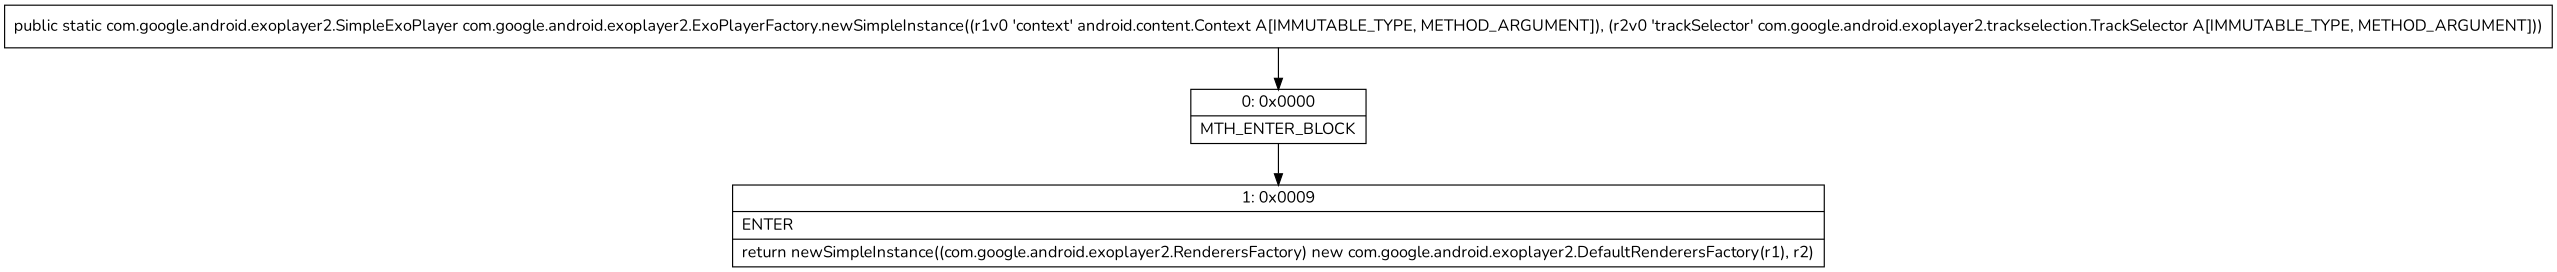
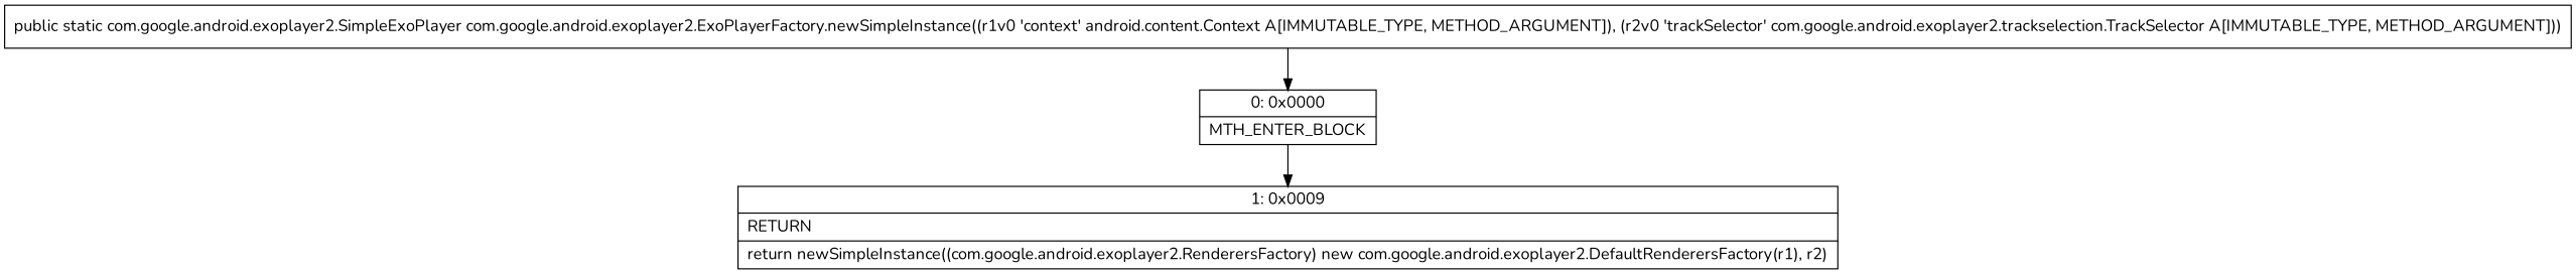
  digraph {
    fontname=Nunito
    node [shape=record fontname=Nunito]
    edge [fontname=Nunito]
    n1 [label="{0\:\ 0x0000|MTH_ENTER_BLOCK\l}"]
-   n2 [label="{1\:\ 0x0009|ENTER\l|return newSimpleInstance((com.google.android.exoplayer2.RenderersFactory) new com.google.android.exoplayer2.DefaultRenderersFactory(r1), r2)\l}"]
+   n2 [label="{1\:\ 0x0009|RETURN\l|return newSimpleInstance((com.google.android.exoplayer2.RenderersFactory) new com.google.android.exoplayer2.DefaultRenderersFactory(r1), r2)\l}"]
    n3 [label="{public static com.google.android.exoplayer2.SimpleExoPlayer com.google.android.exoplayer2.ExoPlayerFactory.newSimpleInstance((r1v0 'context' android.content.Context A[IMMUTABLE_TYPE, METHOD_ARGUMENT]), (r2v0 'trackSelector' com.google.android.exoplayer2.trackselection.TrackSelector A[IMMUTABLE_TYPE, METHOD_ARGUMENT])) }"]
    n1 -> n2
    n3 -> n1
  }
